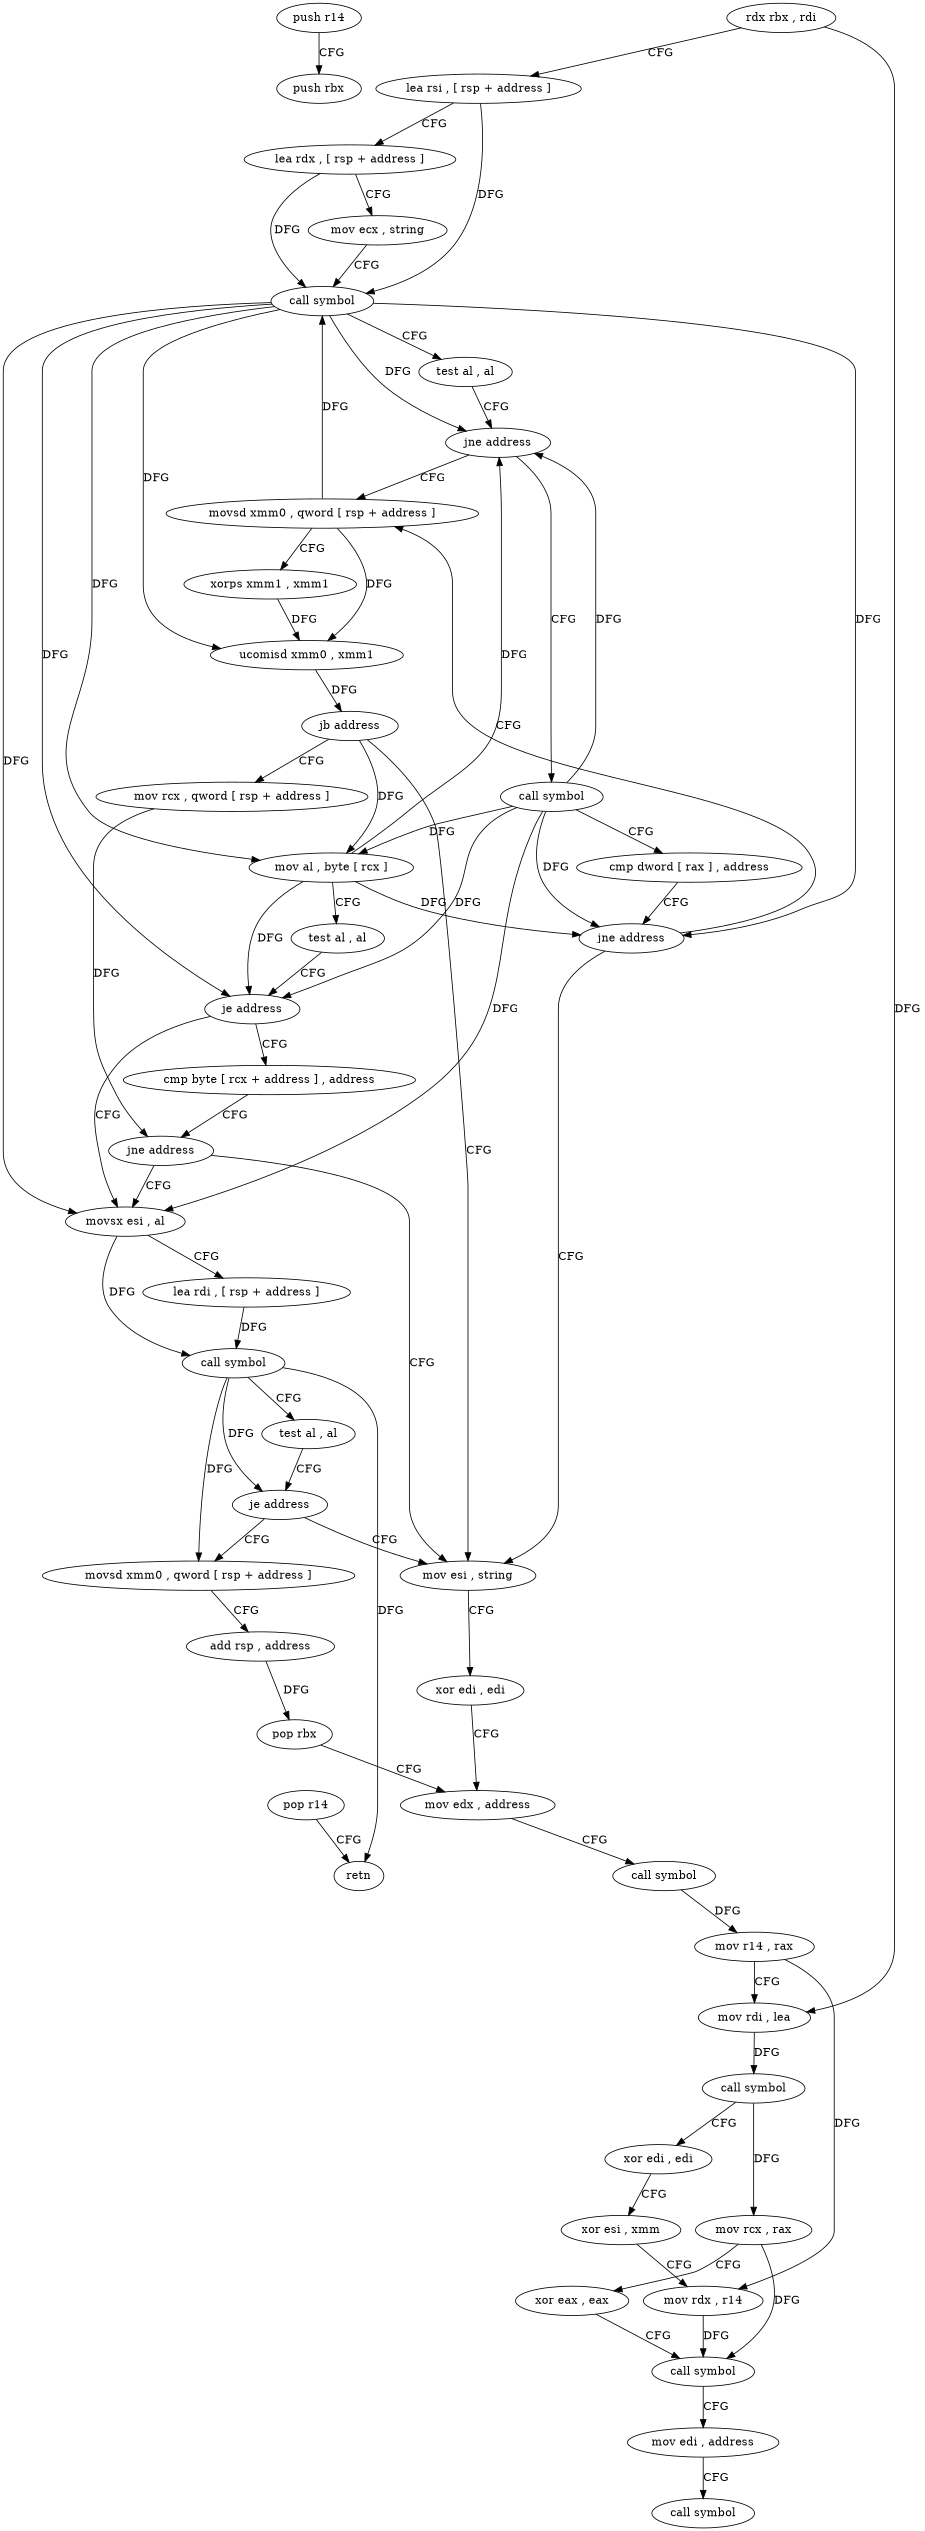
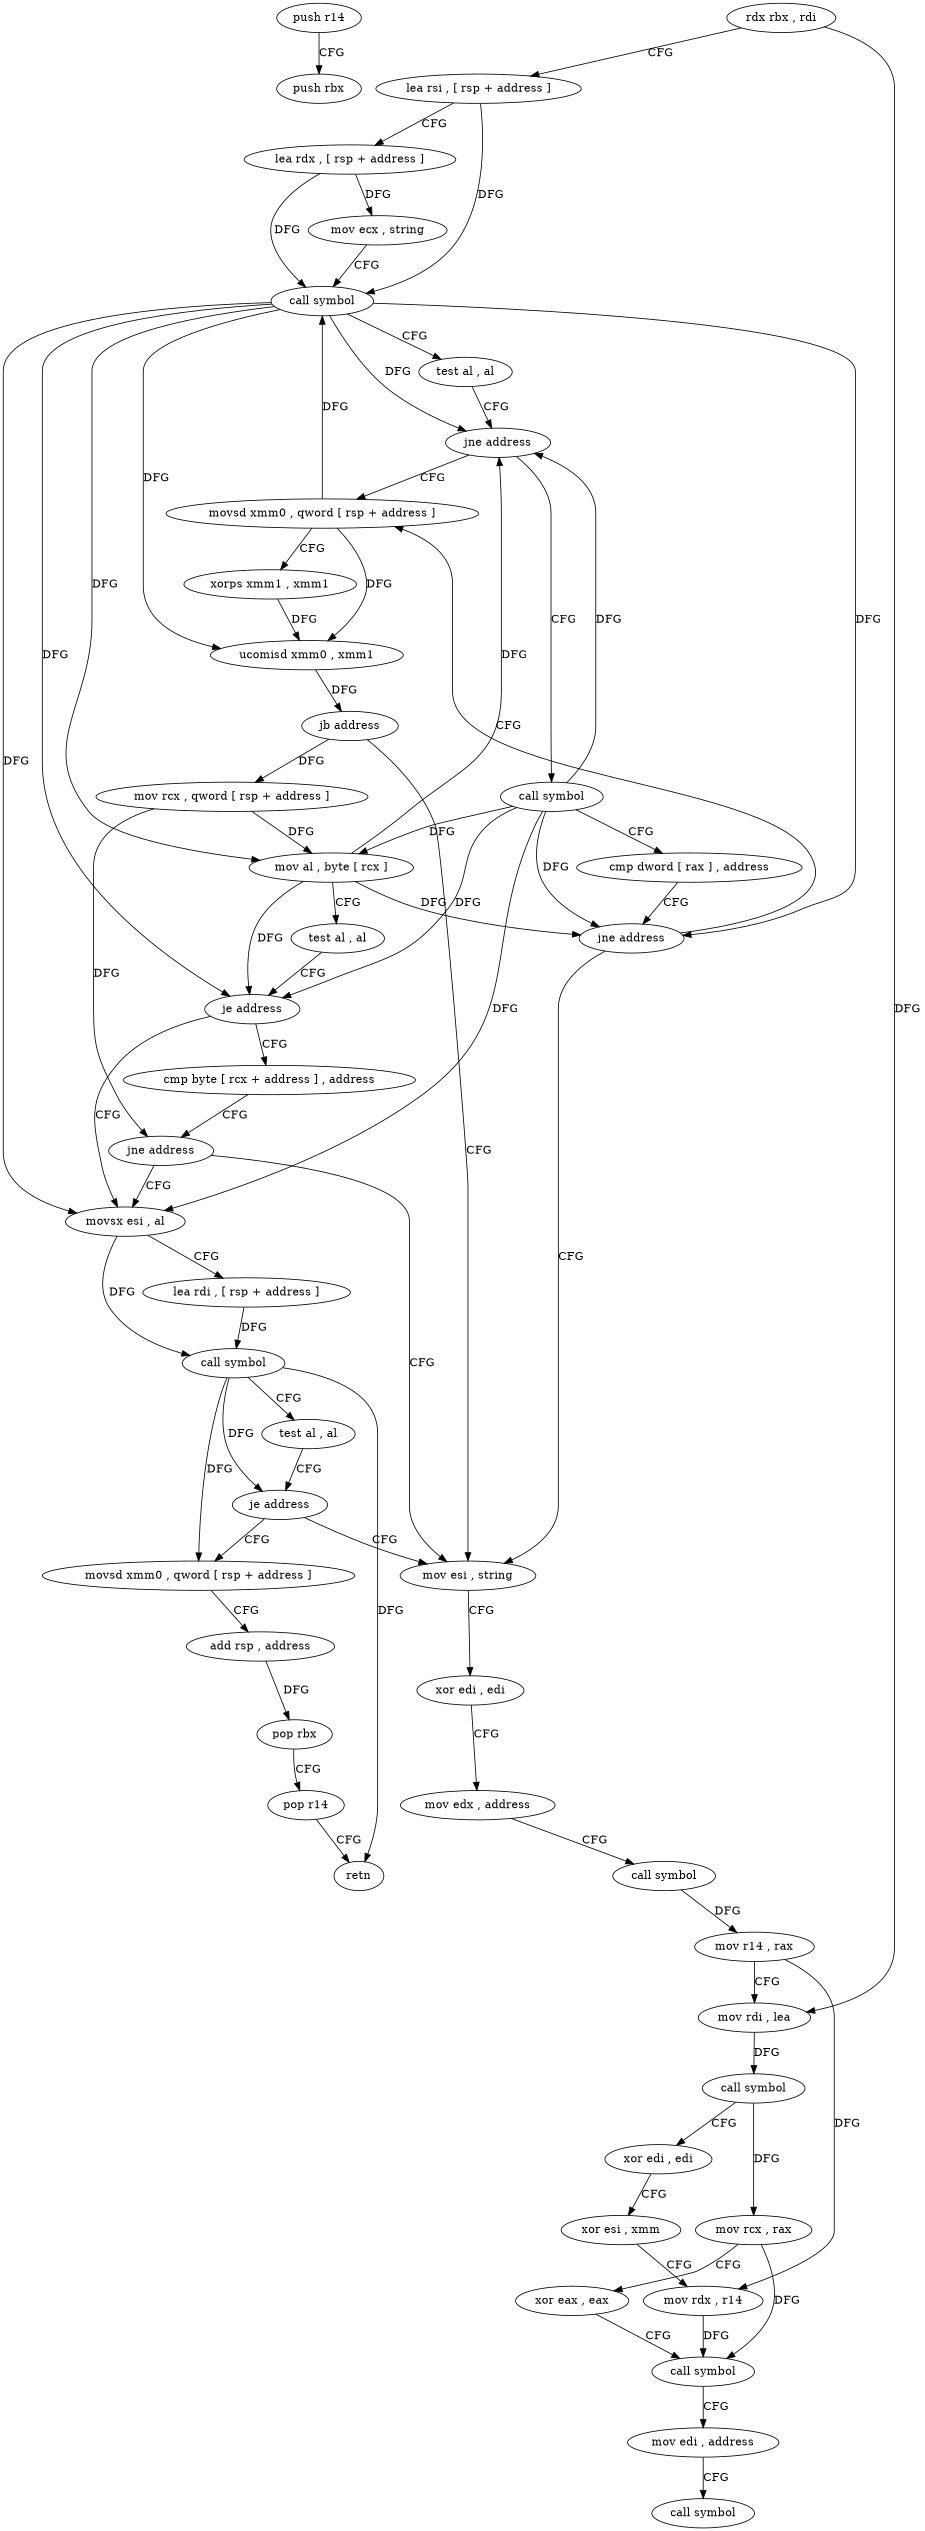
  digraph {
    n1 [label="push r14"]
    n2 [label="push rbx"]
    n3 [label="rdx rbx , rdi"]
    n4 [label="lea rsi , [ rsp + address ]"]
    n5 [label="mov rdi , lea"]
    n6 [label="lea rdx , [ rsp + address ]"]
    n7 [label="call symbol"]
    n8 [label="call symbol"]
    n9 [label="mov ecx , string"]
    n10 [label="test al , al"]
    n11 [label="jne address"]
    n12 [label="ucomisd xmm0 , xmm1"]
    n13 [label="jne address"]
    n14 [label="mov al , byte [ rcx ]"]
    n15 [label="je address"]
    n16 [label="movsx esi , al"]
    n17 [label="movsd xmm0 , qword [ rsp + address ]"]
    n18 [label="call symbol"]
    n19 [label="jb address"]
    n20 [label="mov esi , string"]
    n21 [label="test al , al"]
    n22 [label="cmp byte [ rcx + address ] , address"]
    n23 [label="lea rdi , [ rsp + address ]"]
    n24 [label="call symbol"]
    n25 [label="xorps xmm1 , xmm1"]
    n26 [label="cmp dword [ rax ] , address"]
    n27 [label="mov rcx , qword [ rsp + address ]"]
    n28 [label="xor edi , edi"]
    n29 [label="jne address"]
    n30 [label="mov edx , address"]
    n31 [label="call symbol"]
    n32 [label="mov r14 , rax"]
    n33 [label="mov rdx , r14"]
    n34 [label="call symbol"]
    n35 [label="xor edi , edi"]
    n36 [label="mov rcx , rax"]
    n37 [label="xor esi , xmm"]
    n38 [label="xor eax , eax"]
    n39 [label="mov edi , address"]
    n40 [label="call symbol"]
    n41 [label="test al , al"]
    n42 [label="je address"]
    n43 [label="movsd xmm0 , qword [ rsp + address ]"]
    n44 [label=retn]
    n45 [label="add rsp , address"]
    n46 [label="pop rbx"]
    n47 [label="pop r14"]
    n1 -> n2 [label=CFG]
    n3 -> n4 [label=CFG]
    n3 -> n5 [label=DFG]
    n4 -> n6 [label=CFG]
    n4 -> n7 [label=DFG]
    n5 -> n8 [label=DFG]
    n6 -> n7 [label=DFG]
-   n6 -> n9 [label=CFG]
+   n6 -> n9 [label=DFG]
    n7 -> n10 [label=CFG]
    n7 -> n11 [label=DFG]
    n7 -> n12 [label=DFG]
    n7 -> n13 [label=DFG]
    n7 -> n14 [label=DFG]
    n7 -> n15 [label=DFG]
    n7 -> n16 [label=DFG]
    n8 -> n35 [label=CFG]
    n8 -> n36 [label=DFG]
    n9 -> n7 [label=CFG]
    n10 -> n11 [label=CFG]
    n11 -> n17 [label=CFG]
    n11 -> n18 [label=CFG]
    n12 -> n19 [label=DFG]
    n13 -> n17 [label=CFG]
    n13 -> n20 [label=CFG]
    n14 -> n11 [label=DFG]
    n14 -> n13 [label=DFG]
    n14 -> n15 [label=DFG]
    n14 -> n21 [label=CFG]
    n15 -> n16 [label=CFG]
    n15 -> n22 [label=CFG]
    n16 -> n23 [label=CFG]
    n16 -> n24 [label=DFG]
    n17 -> n7 [label=DFG]
    n17 -> n12 [label=DFG]
    n17 -> n25 [label=CFG]
    n18 -> n11 [label=DFG]
    n18 -> n13 [label=DFG]
    n18 -> n14 [label=DFG]
    n18 -> n15 [label=DFG]
    n18 -> n16 [label=DFG]
    n18 -> n26 [label=CFG]
    n19 -> n20 [label=CFG]
-   n19 -> n27 [label=CFG]
+   n19 -> n27 [label=DFG]
    n20 -> n28 [label=CFG]
    n21 -> n15 [label=CFG]
    n22 -> n29 [label=CFG]
    n23 -> n24 [label=DFG]
    n24 -> n41 [label=CFG]
    n24 -> n42 [label=DFG]
    n24 -> n43 [label=DFG]
    n24 -> n44 [label=DFG]
    n25 -> n12 [label=DFG]
    n26 -> n13 [label=CFG]
-   n19 -> n14 [label=DFG]
+   n27 -> n14 [label=DFG]
    n27 -> n29 [label=DFG]
    n28 -> n30 [label=CFG]
    n29 -> n16 [label=CFG]
    n29 -> n20 [label=CFG]
    n30 -> n31 [label=CFG]
    n31 -> n32 [label=DFG]
    n32 -> n5 [label=CFG]
    n32 -> n33 [label=DFG]
    n33 -> n34 [label=DFG]
    n34 -> n39 [label=CFG]
    n35 -> n37 [label=CFG]
    n36 -> n34 [label=DFG]
    n36 -> n38 [label=CFG]
    n37 -> n33 [label=CFG]
    n38 -> n34 [label=CFG]
    n39 -> n40 [label=CFG]
    n41 -> n42 [label=CFG]
    n42 -> n20 [label=CFG]
    n42 -> n43 [label=CFG]
    n43 -> n45 [label=CFG]
    n45 -> n46 [label=DFG]
-   n46 -> n30 [label=CFG]
+   n46 -> n47 [label=CFG]
    n47 -> n44 [label=CFG]
  }
